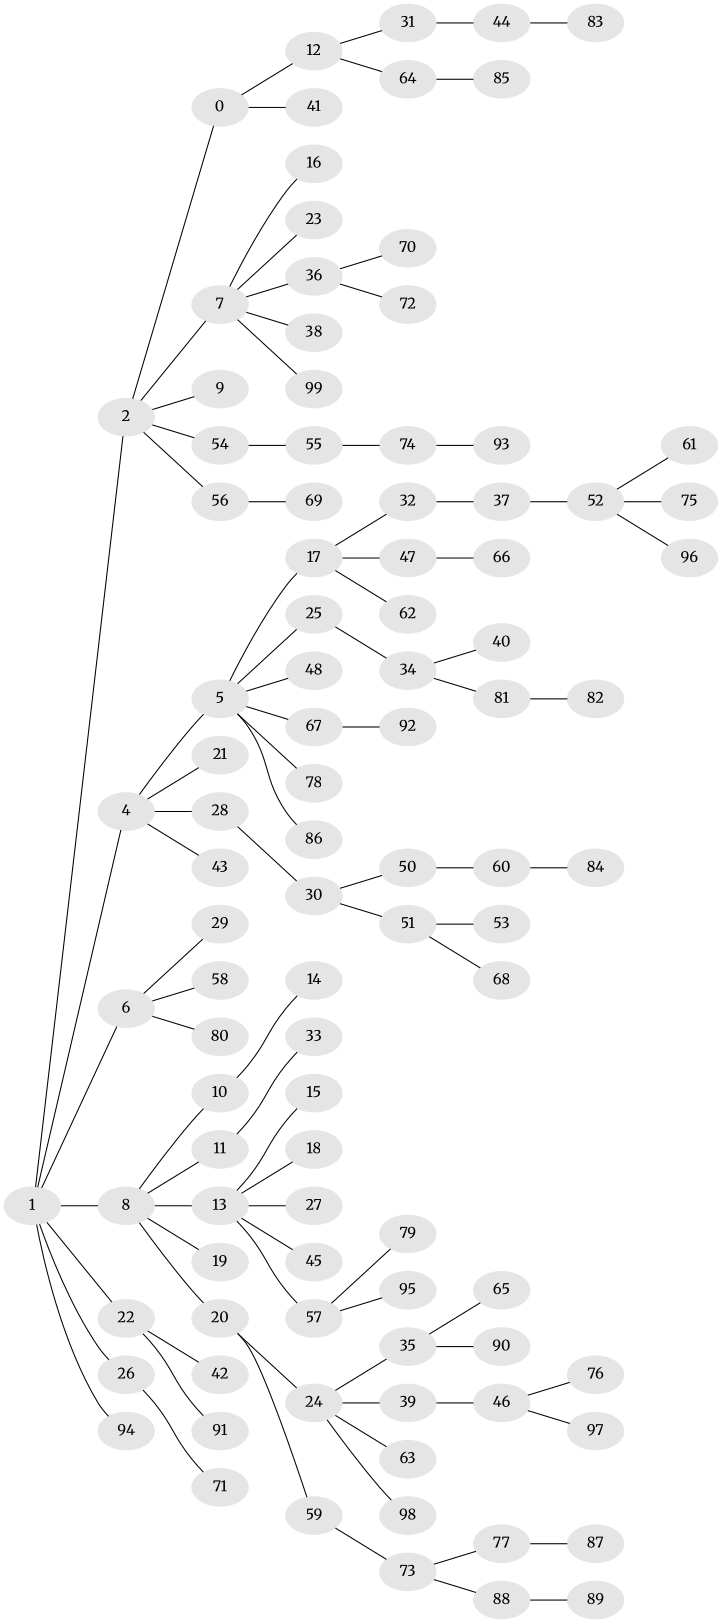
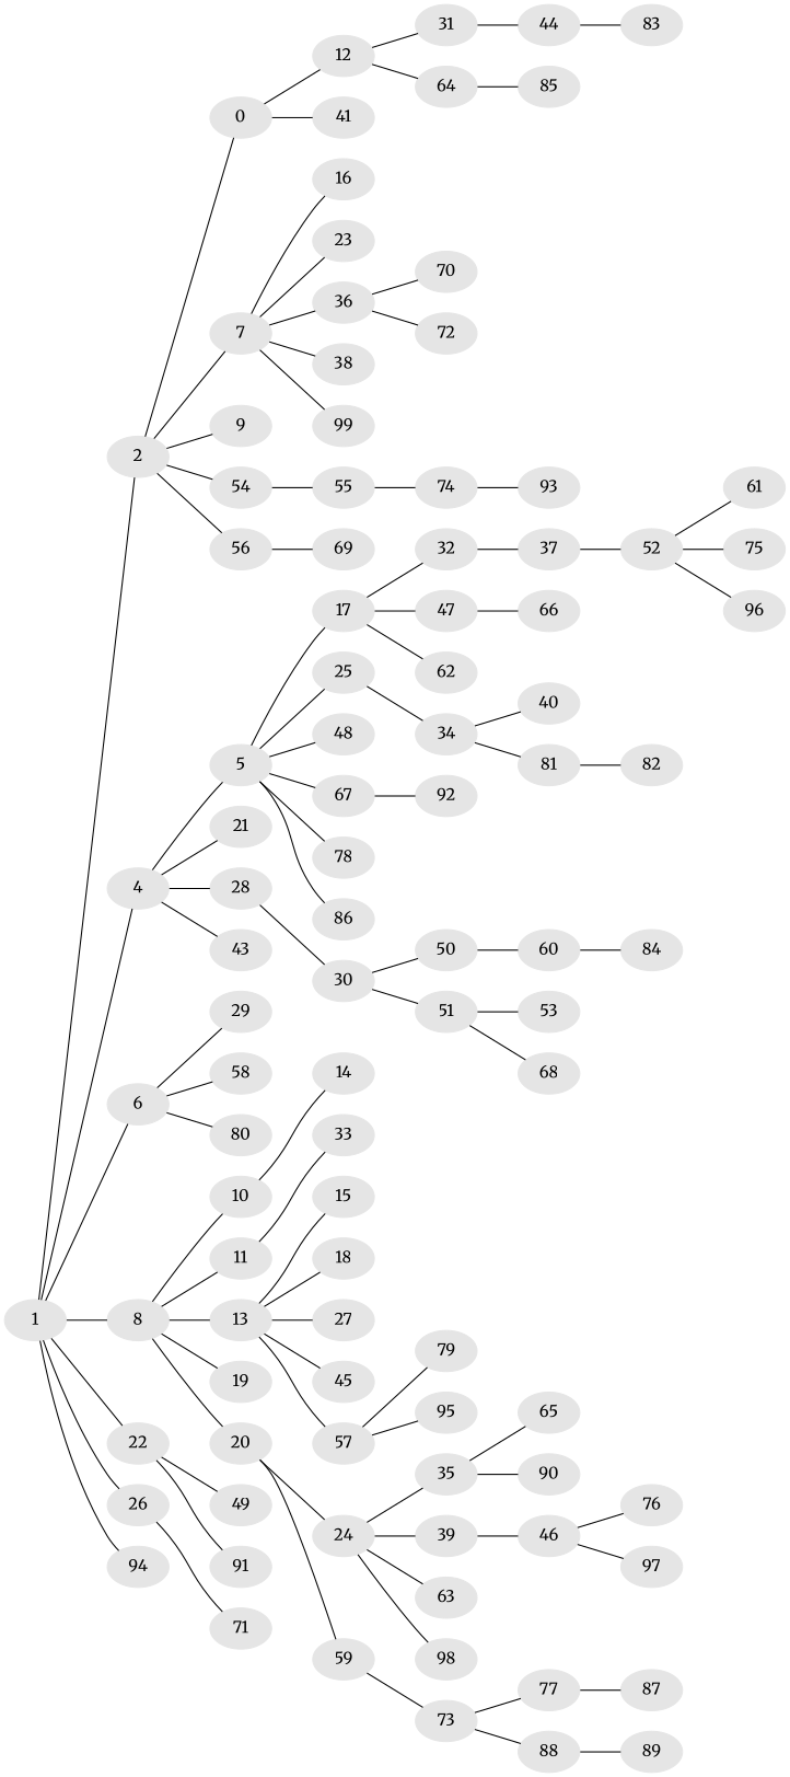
  graph {
    fontname=Merriweather
    rankdir=LR
    node [color=gray90 fontname=Merriweather style=filled]
    edge [fontname=Merriweather]
    1
    2
    4
    6
    8
    22
    26
    94
    n9 [label=0]
    7
    9
    54
    56
    5
    21
    28
    43
    29
    58
    80
    10
    11
    13
    19
    20
-   49 [label=42]
+   49
    91
    71
    12
    41
    16
    23
    36
    38
    99
    55
    69
    31
    64
    17
    25
    48
    67
    78
    86
    30
    32
    47
    62
    34
    92
    70
    72
    14
    33
    15
    18
    27
    45
    57
    24
    59
    44
    85
    79
    95
    37
    66
    35
    39
    63
    98
    73
    65
    90
    46
    40
    81
    50
    51
    60
    53
    68
    83
    52
    82
    61
    75
    96
    76
    97
    84
    74
    93
    77
    88
    87
    89
    1 -- 2
    1 -- 4
    1 -- 6
    1 -- 8
    1 -- 22
    1 -- 26
    1 -- 94
    2 -- n9
    2 -- 7
    2 -- 9
    2 -- 54
    2 -- 56
    4 -- 5
    4 -- 21
    4 -- 28
    4 -- 43
    6 -- 29
    6 -- 58
    6 -- 80
    8 -- 10
    8 -- 11
    8 -- 13
    8 -- 19
    8 -- 20
    22 -- 49
    22 -- 91
    26 -- 71
    n9 -- 12
    n9 -- 41
    7 -- 16
    7 -- 23
    7 -- 36
    7 -- 38
    7 -- 99
    54 -- 55
    56 -- 69
    5 -- 17
    5 -- 25
    5 -- 48
    5 -- 67
    5 -- 78
    5 -- 86
    28 -- 30
    10 -- 14
    11 -- 33
    13 -- 15
    13 -- 18
    13 -- 27
    13 -- 45
    13 -- 57
    20 -- 24
    20 -- 59
    12 -- 31
    12 -- 64
    36 -- 70
    36 -- 72
    55 -- 74
    31 -- 44
    64 -- 85
    17 -- 32
    17 -- 47
    17 -- 62
    25 -- 34
    67 -- 92
    30 -- 50
    30 -- 51
    32 -- 37
    47 -- 66
    34 -- 40
    34 -- 81
    57 -- 79
    57 -- 95
    24 -- 35
    24 -- 39
    24 -- 63
    24 -- 98
    59 -- 73
    44 -- 83
    37 -- 52
    35 -- 65
    35 -- 90
    39 -- 46
    73 -- 77
    73 -- 88
    46 -- 76
    46 -- 97
    81 -- 82
    50 -- 60
    51 -- 53
    51 -- 68
    60 -- 84
    52 -- 61
    52 -- 75
    52 -- 96
    74 -- 93
    77 -- 87
    88 -- 89
  }
